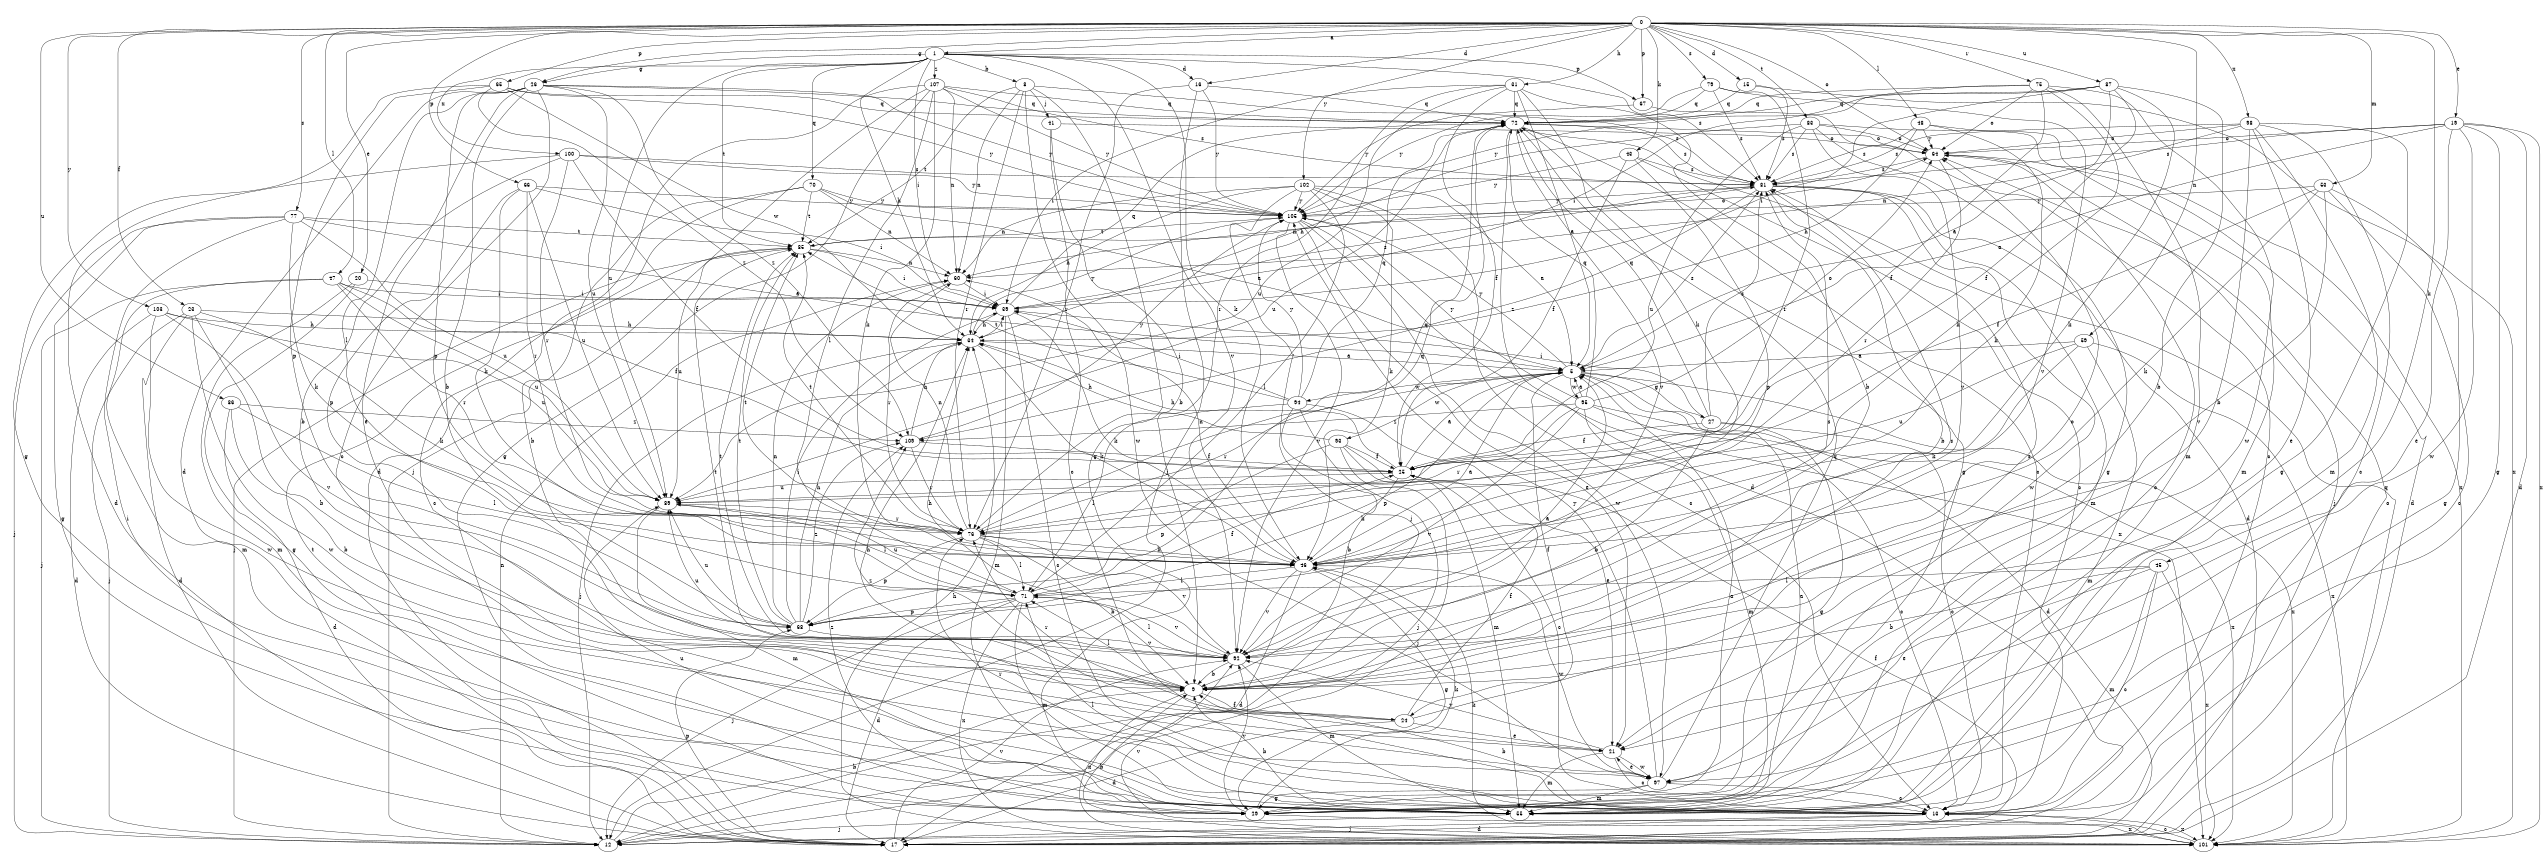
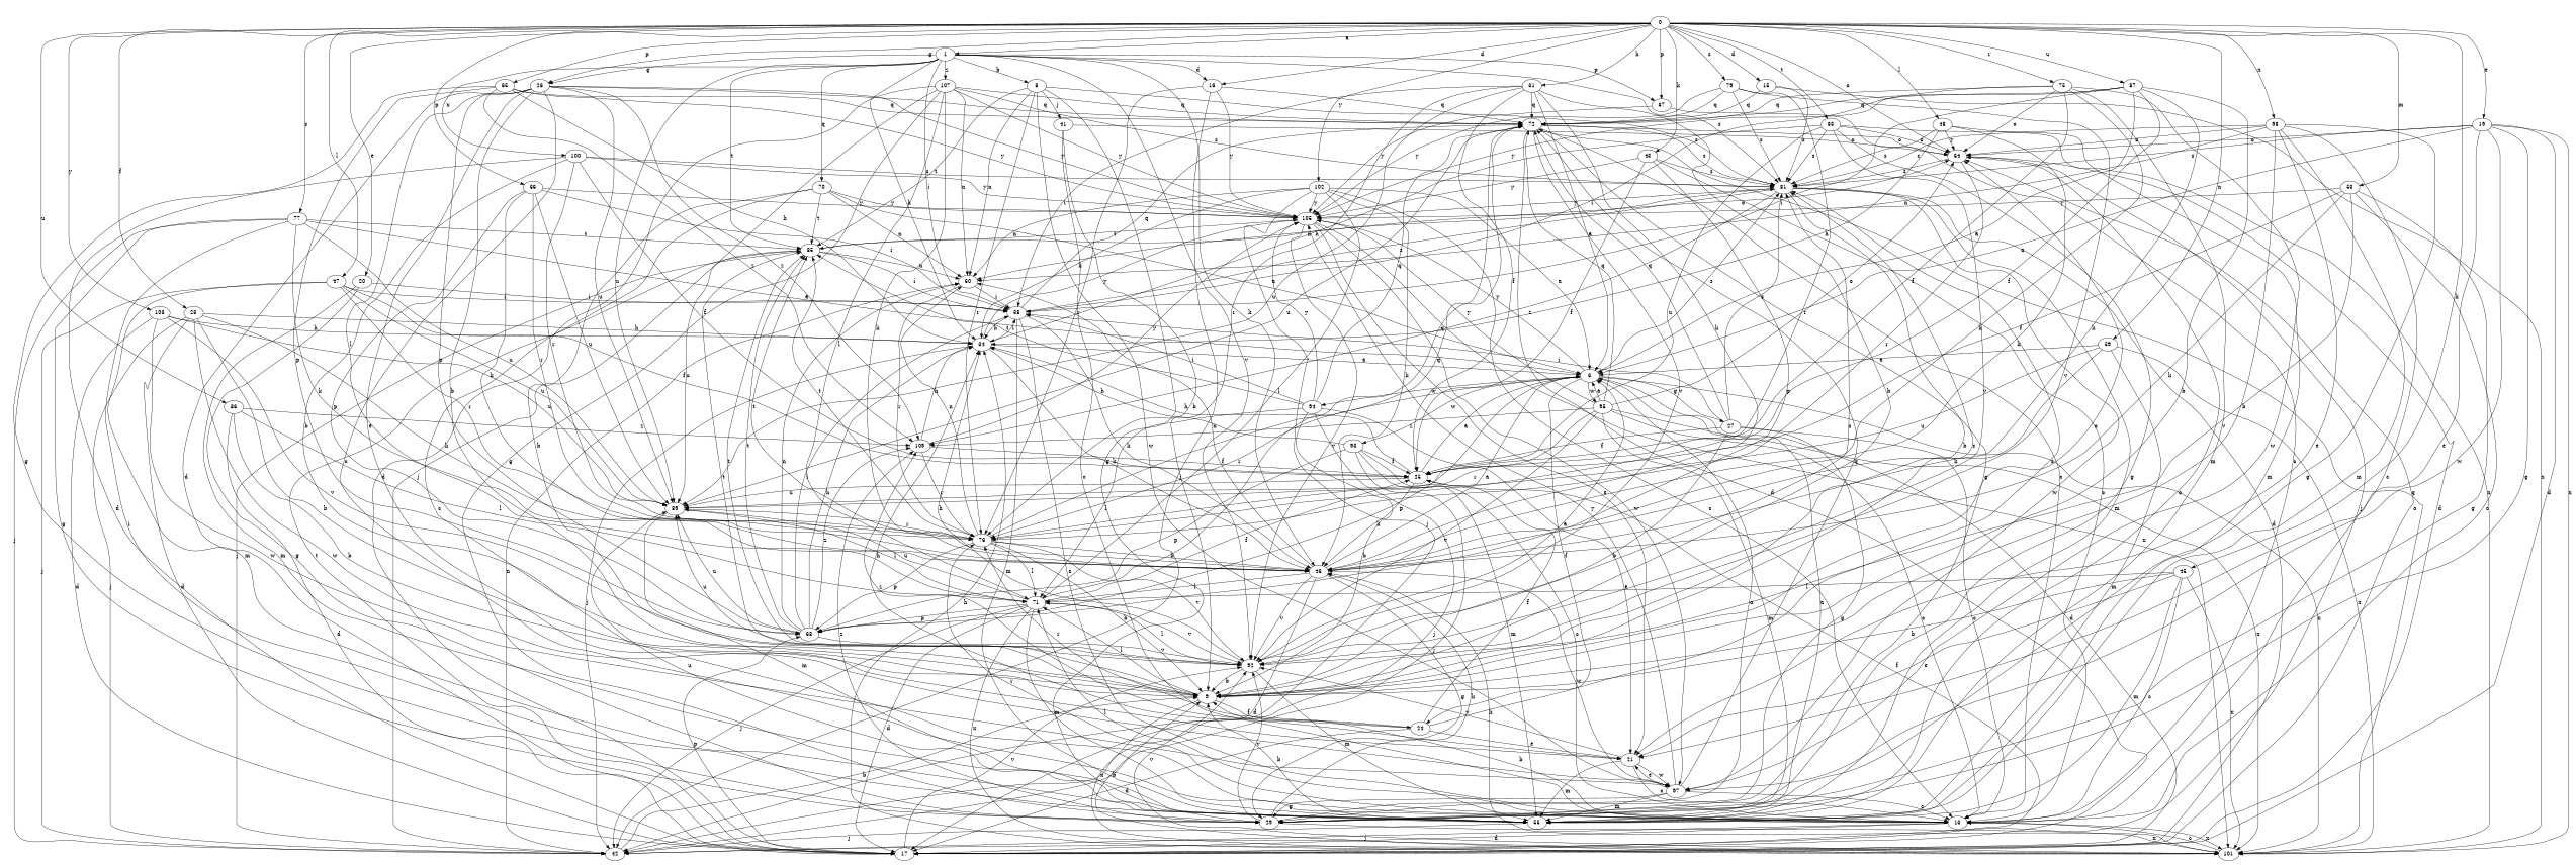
  strict digraph {
    0
    1
    15
    16
    n5 [label=19]
    20
    23
    26
    31
    43
    45
    47
    48
    53
    59
    64
    65
    66
    67
    75
    77
    79
    83
    86
    87
    98
    102
    103
    8
    34
-   38 [label=39]
+   38
    46
    70
    81
    85
    89
    92
    100
    107
    101
    72
    76
    105
-   42 [label=12]
-   5
+   42
+   5 [label=6]
    17
    29
    97
    21
    55
    9
    68
    n53 [label=71]
    13
    109
    25
    60
    41
    24
    27
    93
    94
    95
    0 -> 1 [label=a]
    0 -> 15 [label=d]
    0 -> 16 [label=d]
    0 -> n5 [label=e]
    0 -> 20 [label=e]
    0 -> 23 [label=f]
    0 -> 26 [label=g]
    0 -> 31 [label=h]
    0 -> 43 [label=k]
    0 -> 45 [label=k]
    0 -> 47 [label=l]
    0 -> 48 [label=l]
    0 -> 53 [label=m]
    0 -> 59 [label=n]
    0 -> 64 [label=o]
    0 -> 65 [label=p]
    0 -> 66 [label=p]
    0 -> 67 [label=p]
    0 -> 75 [label=r]
    0 -> 77 [label=s]
    0 -> 79 [label=s]
    0 -> 83 [label=t]
    0 -> 86 [label=u]
    0 -> 87 [label=u]
    0 -> 98 [label=x]
    0 -> 102 [label=y]
    0 -> 103 [label=y]
    1 -> 16 [label=d]
    1 -> 26 [label=g]
    1 -> 67 [label=p]
    1 -> 8 [label=b]
    1 -> 34 [label=h]
    1 -> 38 [label=i]
    1 -> 46 [label=k]
    1 -> 70 [label=q]
    1 -> 81 [label=s]
    1 -> 85 [label=t]
    1 -> 89 [label=u]
    1 -> 92 [label=v]
    1 -> 100 [label=x]
    1 -> 107 [label=z]
    15 -> 81 [label=s]
    15 -> 101 [label=x]
    15 -> 72 [label=q]
    16 -> 72 [label=q]
    16 -> 76 [label=r]
    16 -> 105 [label=y]
    16 -> 42 [label=j]
    n5 -> 64 [label=o]
    n5 -> 81 [label=s]
    n5 -> 101 [label=x]
    n5 -> 5 [label=a]
    n5 -> 17 [label=d]
    n5 -> 29 [label=g]
    n5 -> 97 [label=w]
    n5 -> 21 [label=e]
    20 -> 38 [label=i]
    20 -> 29 [label=g]
    20 -> 55 [label=m]
    23 -> 34 [label=h]
    23 -> 46 [label=k]
    23 -> 42 [label=j]
    23 -> 17 [label=d]
    23 -> 97 [label=w]
    23 -> 9 [label=b]
    26 -> 89 [label=u]
    26 -> 72 [label=q]
    26 -> 105 [label=y]
    26 -> 17 [label=d]
    26 -> 21 [label=e]
    26 -> 9 [label=b]
    26 -> 68 [label=p]
    26 -> n53 [label=l]
    26 -> 13 [label=c]
    26 -> 109 [label=z]
    31 -> 38 [label=i]
    31 -> 46 [label=k]
    31 -> 89 [label=u]
    31 -> 72 [label=q]
    31 -> 76 [label=r]
    31 -> 5 [label=a]
    31 -> 9 [label=b]
    31 -> 25 [label=f]
    43 -> 81 [label=s]
    43 -> 105 [label=y]
    43 -> 68 [label=p]
    43 -> 13 [label=c]
    43 -> 25 [label=f]
    45 -> 101 [label=x]
    45 -> 21 [label=e]
    45 -> 55 [label=m]
    45 -> 9 [label=b]
    45 -> n53 [label=l]
    45 -> 13 [label=c]
    47 -> 38 [label=i]
    47 -> 89 [label=u]
    47 -> 76 [label=r]
    47 -> 42 [label=j]
    47 -> 55 [label=m]
    47 -> 25 [label=f]
    48 -> 64 [label=y]
    48 -> 34 [label=h]
    48 -> 46 [label=k]
    48 -> 81 [label=s]
    48 -> 55 [label=m]
    53 -> 46 [label=k]
    53 -> 92 [label=v]
    53 -> 105 [label=y]
    53 -> 29 [label=g]
    53 -> 13 [label=c]
    53 -> 25 [label=f]
    59 -> 46 [label=k]
    59 -> 89 [label=u]
    59 -> 101 [label=x]
    59 -> 5 [label=a]
    59 -> 55 [label=m]
    64 -> 81 [label=s]
    64 -> 76 [label=r]
    64 -> 42 [label=j]
    64 -> 17 [label=d]
-   65 -> 34 [label=w]
+   65 -> 34 [label=h]
    65 -> 72 [label=q]
    65 -> 105 [label=y]
    65 -> 29 [label=g]
    65 -> 68 [label=p]
    65 -> 109 [label=z]
    66 -> 38 [label=i]
    66 -> 46 [label=k]
    66 -> 89 [label=u]
    66 -> 76 [label=r]
    66 -> 105 [label=y]
    66 -> 68 [label=p]
    67 -> 105 [label=y]
    67 -> 13 [label=c]
    75 -> 64 [label=o]
    75 -> 38 [label=i]
    75 -> 46 [label=k]
    75 -> 72 [label=q]
    75 -> 97 [label=w]
    75 -> 55 [label=m]
    75 -> 25 [label=f]
    77 -> 46 [label=k]
    77 -> 85 [label=t]
    77 -> 89 [label=u]
    77 -> 42 [label=j]
    77 -> 5 [label=a]
    77 -> 29 [label=g]
    77 -> 55 [label=i]
    79 -> 81 [label=s]
    79 -> 92 [label=v]
    79 -> 72 [label=q]
    79 -> 76 [label=r]
    79 -> 105 [label=y]
    83 -> 64 [label=o]
    83 -> 34 [label=h]
    83 -> 81 [label=s]
    83 -> 89 [label=u]
    83 -> 92 [label=v]
    83 -> 101 [label=x]
    83 -> 29 [label=g]
    86 -> 17 [label=d]
    86 -> 9 [label=b]
    86 -> n53 [label=l]
    86 -> 109 [label=z]
    87 -> 38 [label=i]
    87 -> 46 [label=k]
    87 -> 72 [label=q]
    87 -> 105 [label=y]
    87 -> 5 [label=a]
    87 -> 9 [label=b]
    87 -> 25 [label=f]
    98 -> 64 [label=o]
    98 -> 81 [label=s]
    98 -> 29 [label=g]
    98 -> 21 [label=e]
    98 -> 55 [label=m]
    98 -> 9 [label=b]
    98 -> 13 [label=c]
    98 -> 60 [label=n]
    102 -> 34 [label=h]
    102 -> 46 [label=k]
    102 -> 105 [label=y]
    102 -> 42 [label=j]
    102 -> 5 [label=a]
    102 -> n53 [label=l]
    102 -> 13 [label=c]
    102 -> 60 [label=n]
    103 -> 34 [label=h]
    103 -> 89 [label=u]
    103 -> 92 [label=v]
    103 -> 17 [label=d]
    103 -> 97 [label=w]
    8 -> 81 [label=s]
    8 -> 85 [label=t]
    8 -> 76 [label=r]
    8 -> 29 [label=g]
    8 -> 97 [label=w]
    8 -> 60 [label=n]
    8 -> 41 [label=j]
    34 -> 38 [label=i]
    34 -> 46 [label=k]
    34 -> 105 [label=y]
    34 -> 42 [label=j]
    34 -> 5 [label=a]
    38 -> 34 [label=h]
    38 -> 46 [label=k]
    38 -> 81 [label=s]
    38 -> 72 [label=q]
    38 -> 55 [label=m]
    38 -> 13 [label=c]
    46 -> 85 [label=t]
    46 -> 92 [label=v]
    46 -> 5 [label=a]
    46 -> 17 [label=d]
    46 -> 29 [label=g]
    46 -> 97 [label=w]
    46 -> n53 [label=l]
    46 -> 60 [label=n]
    70 -> 85 [label=t]
    70 -> 105 [label=y]
    70 -> 5 [label=a]
    70 -> 9 [label=b]
    70 -> 13 [label=c]
    70 -> 60 [label=n]
    81 -> 105 [label=y]
    81 -> 17 [label=d]
    81 -> 97 [label=w]
    81 -> 55 [label=m]
    81 -> 9 [label=b]
    81 -> 109 [label=z]
    81 -> 60 [label=n]
    85 -> 64 [label=o]
    85 -> 38 [label=i]
    85 -> 89 [label=u]
    85 -> 42 [label=j]
    85 -> 60 [label=n]
    89 -> 76 [label=r]
    89 -> 55 [label=m]
    89 -> n53 [label=l]
    92 -> 34 [label=h]
    92 -> 81 [label=s]
    92 -> 85 [label=t]
    92 -> 89 [label=u]
    92 -> 5 [label=a]
    92 -> 55 [label=m]
    92 -> 9 [label=b]
    92 -> n53 [label=l]
    100 -> 81 [label=s]
    100 -> 76 [label=r]
    100 -> 105 [label=y]
    100 -> 17 [label=d]
    100 -> 9 [label=b]
    100 -> 25 [label=f]
    107 -> 46 [label=k]
    107 -> 81 [label=s]
    107 -> 72 [label=q]
    107 -> 105 [label=y]
    107 -> 42 [label=j]
    107 -> 17 [label=d]
    107 -> 29 [label=g]
    107 -> n53 [label=l]
    107 -> 60 [label=n]
    101 -> 34 [label=h]
    101 -> 46 [label=k]
    101 -> 92 [label=v]
    101 -> 72 [label=q]
    101 -> 9 [label=b]
    101 -> 13 [label=c]
    72 -> 64 [label=o]
    72 -> 81 [label=s]
    72 -> 89 [label=u]
    72 -> 92 [label=v]
    72 -> 17 [label=d]
    72 -> 29 [label=g]
    72 -> 13 [label=c]
    76 -> 46 [label=k]
    76 -> 85 [label=t]
    76 -> 92 [label=v]
    76 -> 72 [label=q]
    76 -> 9 [label=b]
    76 -> 68 [label=p]
    76 -> n53 [label=l]
    76 -> 60 [label=n]
    105 -> 85 [label=t]
    105 -> 92 [label=v]
    105 -> 101 [label=x]
    105 -> 97 [label=w]
    105 -> 21 [label=e]
    42 -> 9 [label=b]
    42 -> 60 [label=n]
    5 -> 81 [label=s]
    5 -> 101 [label=x]
    5 -> 76 [label=r]
    5 -> 105 [label=y]
    5 -> 17 [label=d]
    5 -> 68 [label=p]
    5 -> 24 [label=f]
    5 -> 27 [label=g]
    5 -> 93 [label=w]
    5 -> 94 [label=w]
    5 -> 95 [label=w]
    17 -> 64 [label=o]
    17 -> 85 [label=t]
    17 -> 92 [label=v]
    17 -> 68 [label=p]
    17 -> 25 [label=f]
    29 -> 46 [label=k]
    29 -> 92 [label=v]
    29 -> 101 [label=x]
    29 -> 5 [label=a]
    29 -> 109 [label=z]
    97 -> 72 [label=q]
    97 -> 105 [label=y]
    97 -> 29 [label=g]
    97 -> 21 [label=e]
    97 -> 55 [label=m]
    97 -> 13 [label=c]
    21 -> 34 [label=h]
    21 -> 92 [label=v]
    21 -> 97 [label=w]
    21 -> 55 [label=m]
    21 -> 13 [label=c]
    55 -> 64 [label=o]
    55 -> 89 [label=u]
    55 -> 42 [label=j]
    55 -> 5 [label=a]
    55 -> 9 [label=b]
    9 -> 64 [label=o]
    9 -> 81 [label=s]
    9 -> 85 [label=t]
    9 -> 101 [label=x]
    9 -> n53 [label=l]
    9 -> 24 [label=f]
    68 -> 34 [label=h]
    68 -> 38 [label=i]
    68 -> 85 [label=t]
    68 -> 89 [label=u]
    68 -> 92 [label=v]
    68 -> 109 [label=z]
    68 -> 60 [label=n]
    n53 -> 89 [label=u]
    n53 -> 92 [label=v]
    n53 -> 101 [label=x]
    n53 -> 72 [label=q]
    n53 -> 42 [label=j]
    n53 -> 17 [label=d]
    n53 -> 55 [label=m]
    n53 -> 68 [label=p]
    n53 -> 25 [label=f]
    13 -> 101 [label=x]
    13 -> 76 [label=r]
    13 -> 42 [label=j]
    13 -> 17 [label=d]
    13 -> 9 [label=b]
    13 -> n53 [label=l]
    109 -> 34 [label=h]
    109 -> 76 [label=r]
    109 -> 105 [label=y]
    109 -> 25 [label=f]
    25 -> 34 [label=h]
    25 -> 46 [label=k]
    25 -> 89 [label=u]
    25 -> 5 [label=a]
    60 -> 38 [label=i]
    60 -> 76 [label=r]
    41 -> 64 [label=o]
    41 -> 9 [label=b]
    41 -> 13 [label=c]
    24 -> 81 [label=s]
    24 -> 76 [label=r]
    24 -> 17 [label=d]
    24 -> 21 [label=e]
    24 -> 109 [label=z]
    24 -> 25 [label=f]
    27 -> 38 [label=i]
    27 -> 81 [label=s]
    27 -> 72 [label=q]
    27 -> 29 [label=g]
    27 -> 9 [label=b]
    27 -> 13 [label=c]
    27 -> 25 [label=f]
    93 -> 34 [label=h]
    93 -> 42 [label=j]
    93 -> 55 [label=m]
    93 -> 68 [label=p]
    93 -> 13 [label=c]
    93 -> 25 [label=f]
    94 -> 38 [label=i]
    94 -> 85 [label=t]
    94 -> 72 [label=q]
    94 -> 105 [label=y]
    94 -> 42 [label=j]
    94 -> 21 [label=e]
    94 -> 9 [label=b]
    94 -> n53 [label=l]
    95 -> 64 [label=o]
    95 -> 92 [label=v]
    95 -> 101 [label=x]
    95 -> 72 [label=q]
    95 -> 76 [label=r]
    95 -> 105 [label=y]
    95 -> 5 [label=a]
    95 -> 55 [label=m]
    95 -> 13 [label=c]
    95 -> 109 [label=z]
  }
